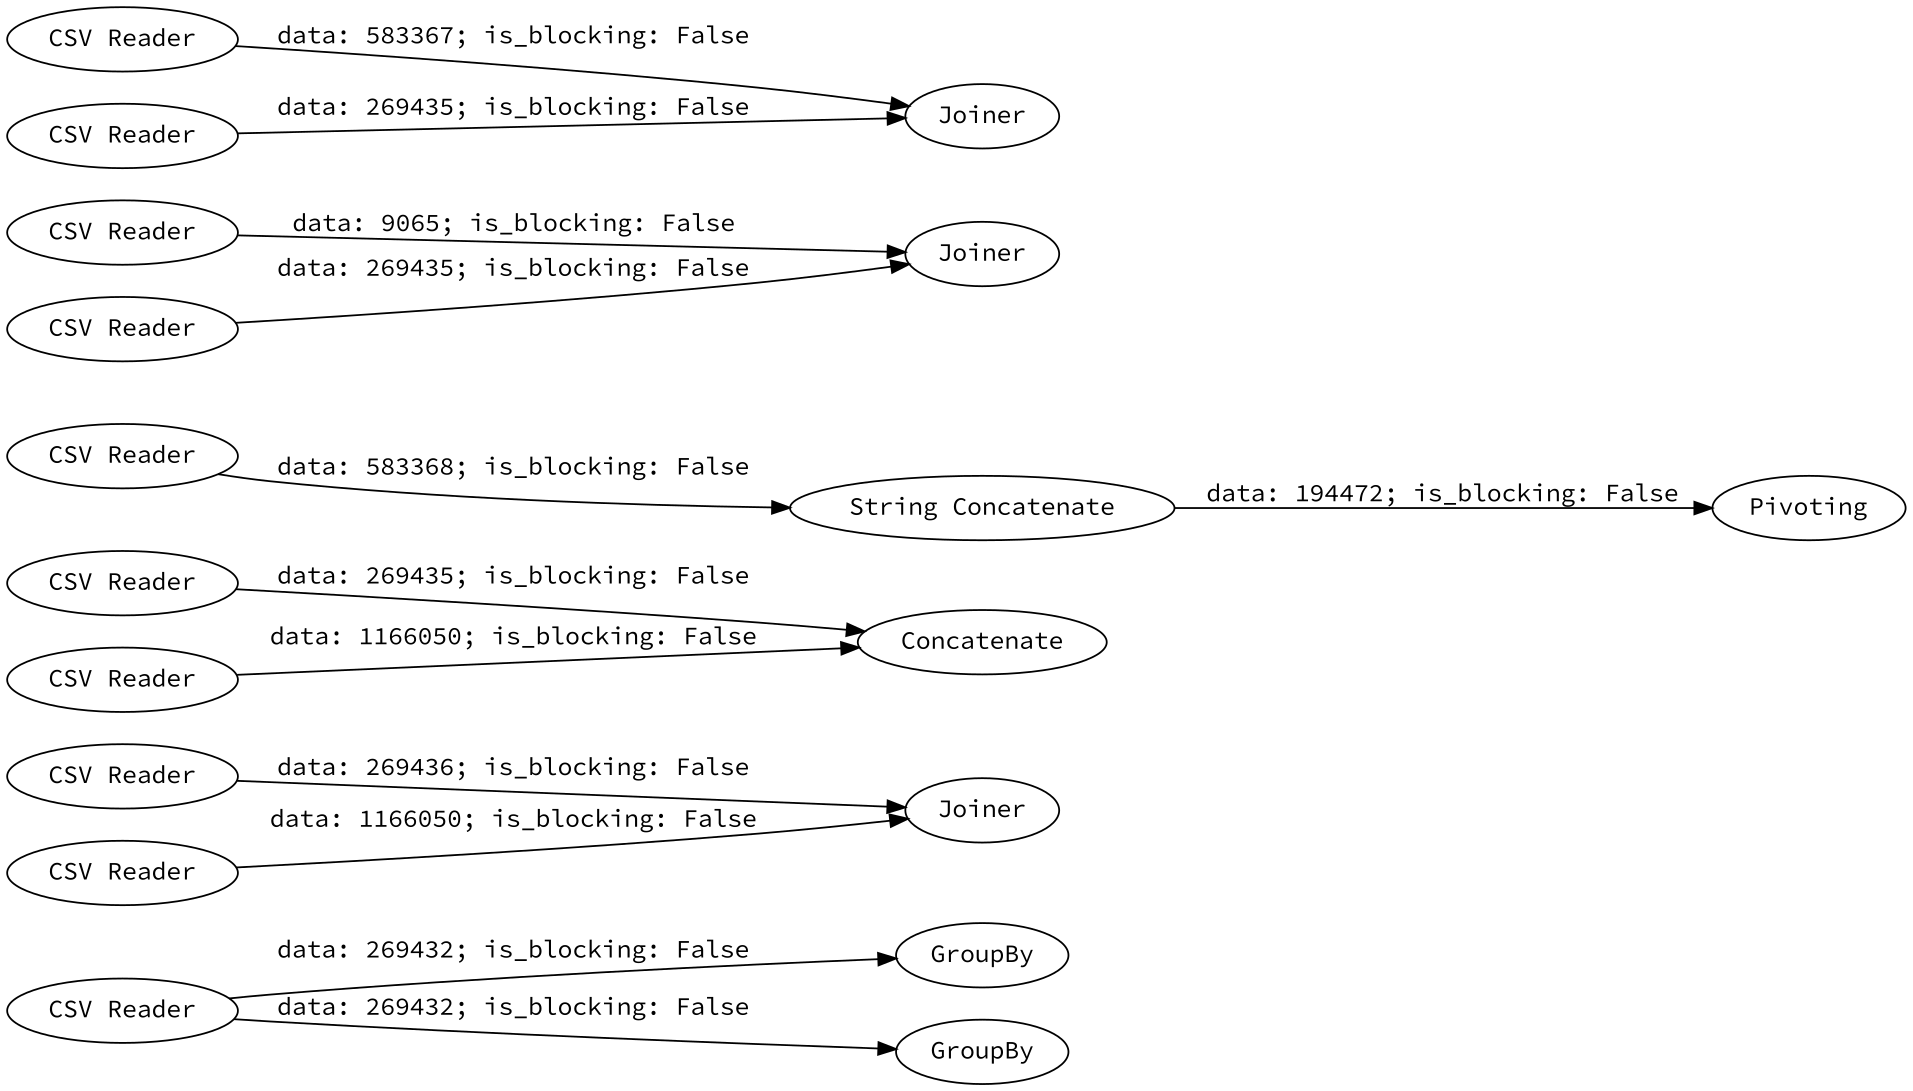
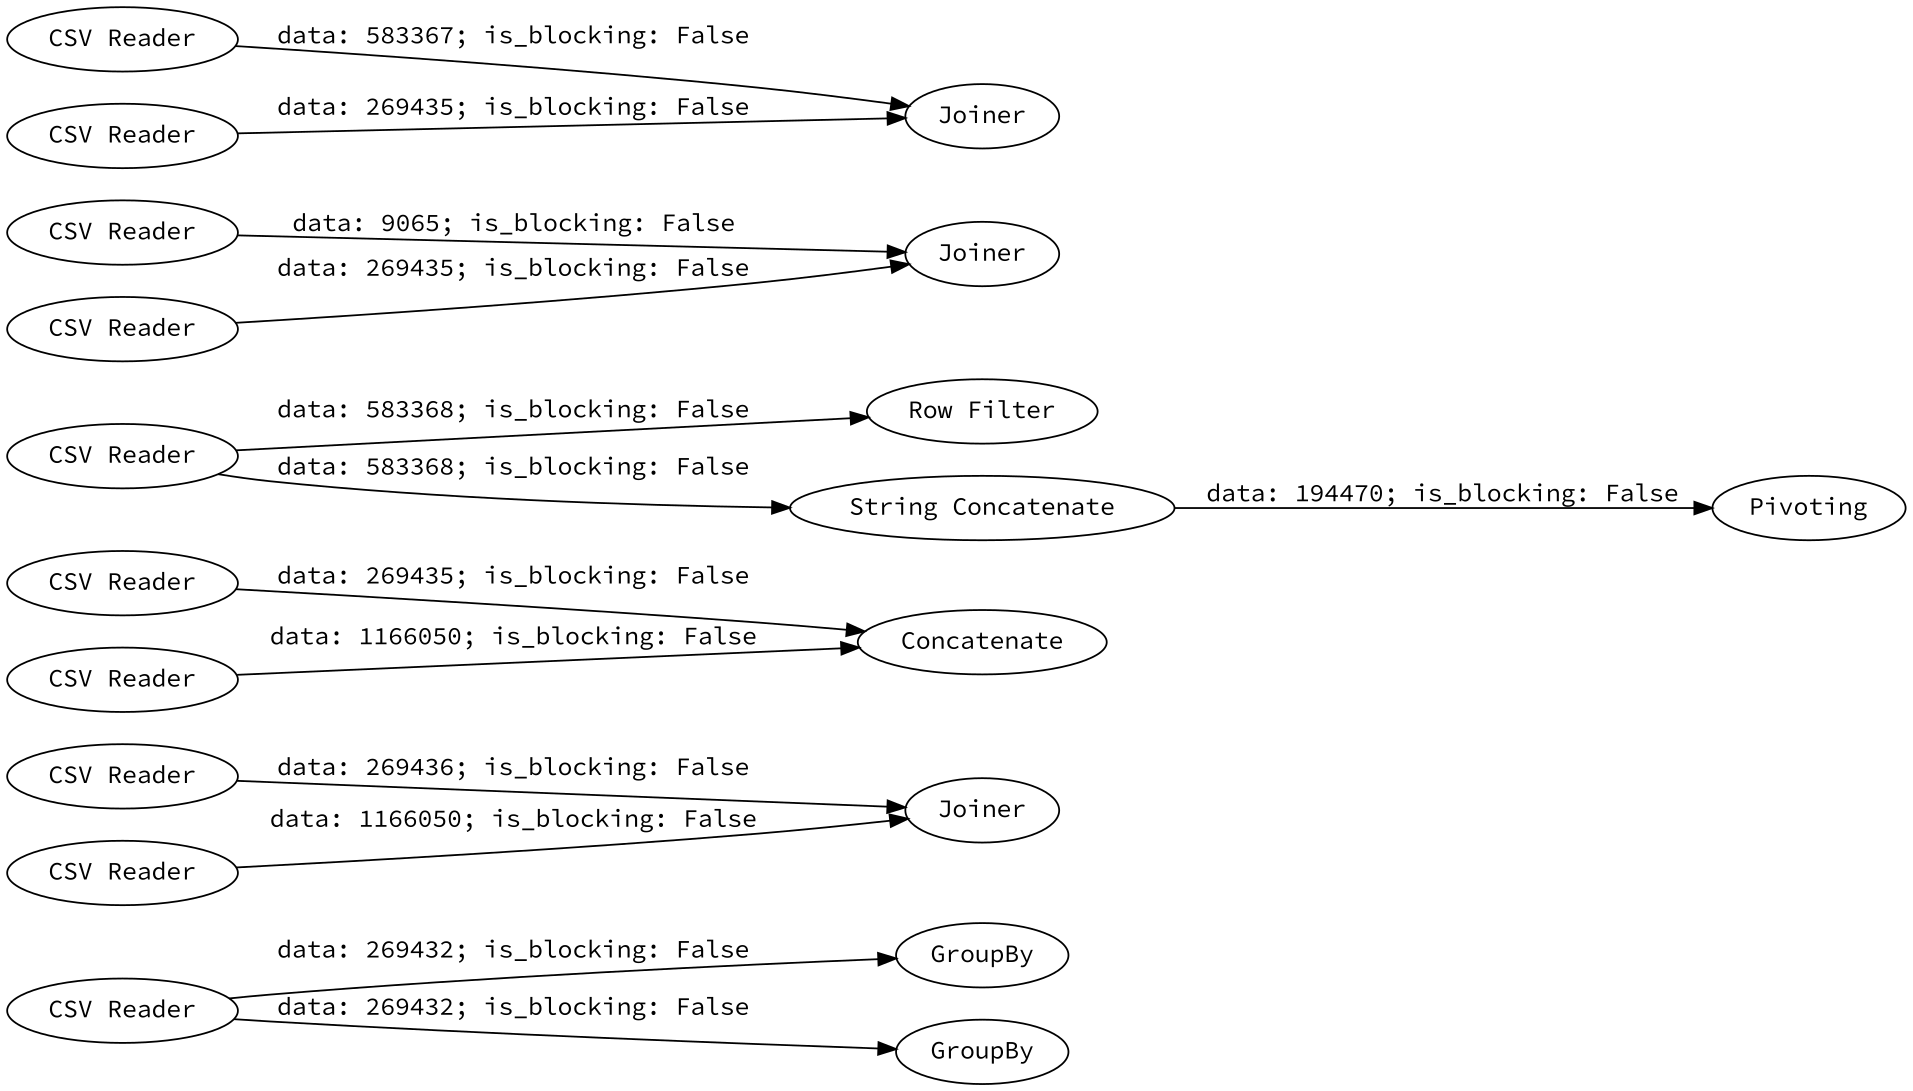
  digraph {
    fontname="Source Code Pro"
    rankdir=LR
    node [fontname="Source Code Pro"]
    edge [fontname="Source Code Pro"]
    n1 [label=GroupBy]
    n2 [label="CSV Reader"]
    n3 [label=Joiner]
    n4 [label=Concatenate]
    n5 [label=Pivoting]
    n6 [label=GroupBy]
+   n7 [label="Row Filter"]
    n8 [label="CSV Reader"]
    n9 [label="CSV Reader"]
    n10 [label=Joiner]
    n11 [label="CSV Reader"]
    n12 [label="String Concatenate"]
    n13 [label="CSV Reader"]
    n14 [label="CSV Reader"]
    n15 [label=Joiner]
    n16 [label="CSV Reader"]
    n17 [label="CSV Reader"]
    n18 [label="CSV Reader"]
    n19 [label="CSV Reader"]
    n2 -> n3 [label="data: 269436; is_blocking: False"]
    n8 -> n4 [label="data: 269435; is_blocking: False"]
    n9 -> n10 [label="data: 9065; is_blocking: False"]
+   n11 -> n7 [label="data: 583368; is_blocking: False"]
    n11 -> n12 [label="data: 583368; is_blocking: False"]
-   n12 -> n5 [label="data: 194472; is_blocking: False"]
+   n12 -> n5 [label="data: 194470; is_blocking: False"]
    n13 -> n3 [label="data: 1166050; is_blocking: False"]
    n14 -> n10 [label="data: 269435; is_blocking: False"]
    n16 -> n15 [label="data: 583367; is_blocking: False"]
    n17 -> n4 [label="data: 1166050; is_blocking: False"]
    n18 -> n1 [label="data: 269432; is_blocking: False"]
    n18 -> n6 [label="data: 269432; is_blocking: False"]
    n19 -> n15 [label="data: 269435; is_blocking: False"]
  }
